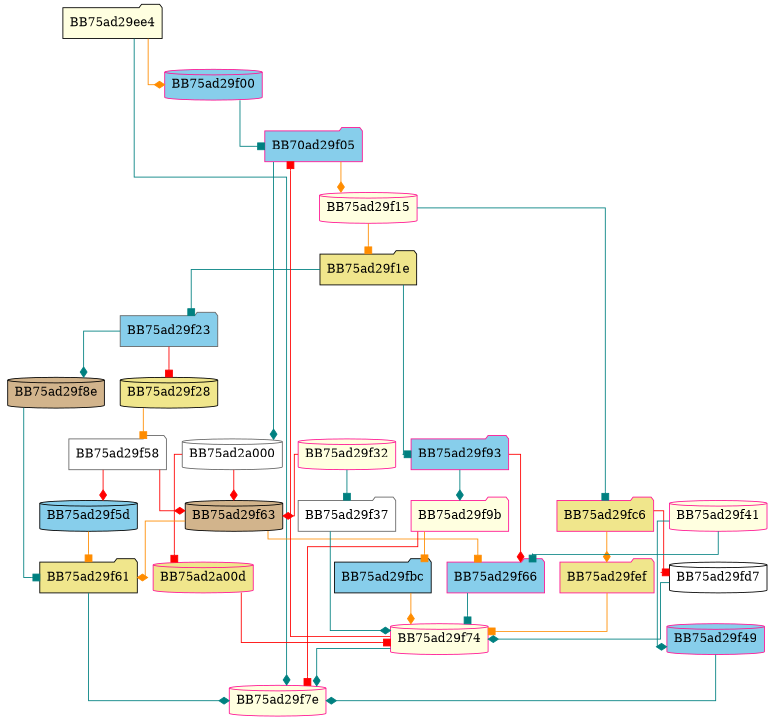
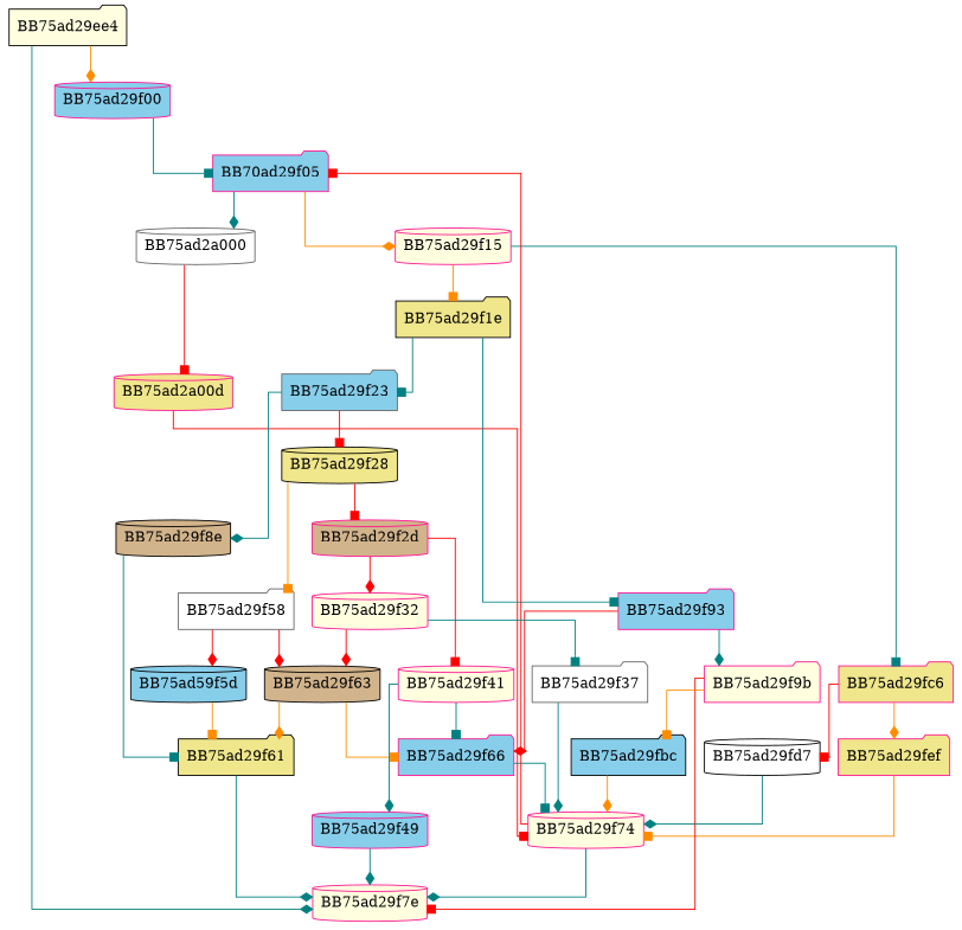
  digraph {
    splines=ortho
    node [color=deeppink fillcolor=skyblue shape=cylinder style=filled]
    edge [arrowhead=box color=teal]
    BB75ad29ee4 [color=black fillcolor=lightyellow shape=folder]
    BB75ad29f7e [fillcolor=lightyellow]
    BB75ad29f00
    n4 [label=BB70ad29f05 shape=folder]
    BB75ad2a000 [color=gray40 fillcolor=white]
    BB75ad29f15 [fillcolor=lightyellow]
    BB75ad29f63 [color=black fillcolor=tan]
    BB75ad2a00d [fillcolor=khaki]
    BB75ad29fc6 [fillcolor=khaki shape=folder]
    BB75ad29f1e [color=black fillcolor=khaki shape=folder]
    BB75ad29f66 [shape=folder]
    BB75ad29f61 [color=black fillcolor=khaki shape=folder]
    BB75ad29f74 [fillcolor=lightyellow]
    BB75ad29fef [fillcolor=khaki shape=folder]
    BB75ad29fd7 [color=black fillcolor=white]
    BB75ad29f93 [shape=folder]
    BB75ad29f23 [color=gray40 shape=folder]
    BB75ad29f9b [fillcolor=lightyellow shape=folder]
    BB75ad29f8e [color=black fillcolor=tan]
    BB75ad29f28 [color=black fillcolor=khaki]
    BB75ad29fbc [color=black shape=folder]
    BB75ad29f58 [color=gray40 fillcolor=white shape=folder]
-   BB75ad29f5d [color=black]
+   BB75ad29f2d [fillcolor=tan]
+   BB75ad29f5d [color=black label=BB75ad59f5d]
    BB75ad29f41 [fillcolor=lightyellow]
    BB75ad29f32 [fillcolor=lightyellow]
    BB75ad29f49
    BB75ad29f37 [color=gray40 fillcolor=white shape=folder]
    BB75ad29ee4 -> BB75ad29f7e [arrowhead=diamond]
    BB75ad29ee4 -> BB75ad29f00 [arrowhead=diamond color=darkorange]
    BB75ad29f00 -> n4
    n4 -> BB75ad2a000 [arrowhead=diamond]
    n4 -> BB75ad29f15 [arrowhead=diamond color=darkorange]
-   BB75ad2a000 -> BB75ad29f63 [arrowhead=diamond color=red]
    BB75ad2a000 -> BB75ad2a00d [color=red]
    BB75ad29f15 -> BB75ad29fc6
    BB75ad29f15 -> BB75ad29f1e [color=darkorange]
    BB75ad29f63 -> BB75ad29f66 [color=darkorange]
    BB75ad29f63 -> BB75ad29f61 [arrowhead=diamond color=darkorange]
    BB75ad2a00d -> BB75ad29f74 [color=red]
    BB75ad29fc6 -> BB75ad29fef [arrowhead=diamond color=darkorange]
    BB75ad29fc6 -> BB75ad29fd7 [color=red]
    BB75ad29f1e -> BB75ad29f93
    BB75ad29f1e -> BB75ad29f23
    BB75ad29f66 -> BB75ad29f74
    BB75ad29f61 -> BB75ad29f7e [arrowhead=diamond]
    BB75ad29f74 -> BB75ad29f7e [arrowhead=diamond]
    BB75ad29f74 -> n4 [color=red]
    BB75ad29fef -> BB75ad29f74 [color=darkorange]
    BB75ad29fd7 -> BB75ad29f74 [arrowhead=diamond]
    BB75ad29f93 -> BB75ad29f66 [arrowhead=diamond color=red]
    BB75ad29f93 -> BB75ad29f9b [arrowhead=diamond]
    BB75ad29f23 -> BB75ad29f8e [arrowhead=diamond]
    BB75ad29f23 -> BB75ad29f28 [color=red]
    BB75ad29f9b -> BB75ad29f7e [color=red]
    BB75ad29f9b -> BB75ad29fbc [color=darkorange]
    BB75ad29f8e -> BB75ad29f61
    BB75ad29f28 -> BB75ad29f58 [color=darkorange]
+   BB75ad29f28 -> BB75ad29f2d [color=red]
    BB75ad29fbc -> BB75ad29f74 [arrowhead=diamond color=darkorange]
    BB75ad29f58 -> BB75ad29f63 [arrowhead=diamond color=red]
    BB75ad29f58 -> BB75ad29f5d [arrowhead=diamond color=red]
+   BB75ad29f2d -> BB75ad29f41 [color=red]
+   BB75ad29f2d -> BB75ad29f32 [arrowhead=diamond color=red]
    BB75ad29f5d -> BB75ad29f61 [color=darkorange]
    BB75ad29f41 -> BB75ad29f66
    BB75ad29f41 -> BB75ad29f49 [arrowhead=diamond]
    BB75ad29f32 -> BB75ad29f63 [arrowhead=diamond color=red]
    BB75ad29f32 -> BB75ad29f37
    BB75ad29f49 -> BB75ad29f7e [arrowhead=diamond]
    BB75ad29f37 -> BB75ad29f74 [arrowhead=diamond]
  }
